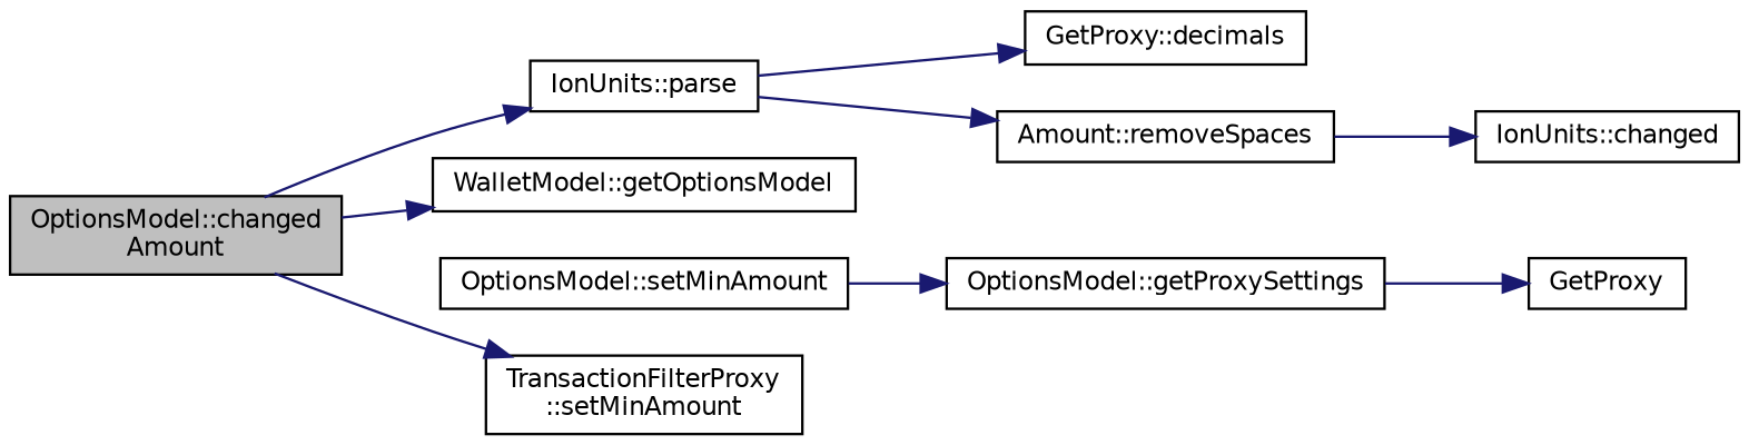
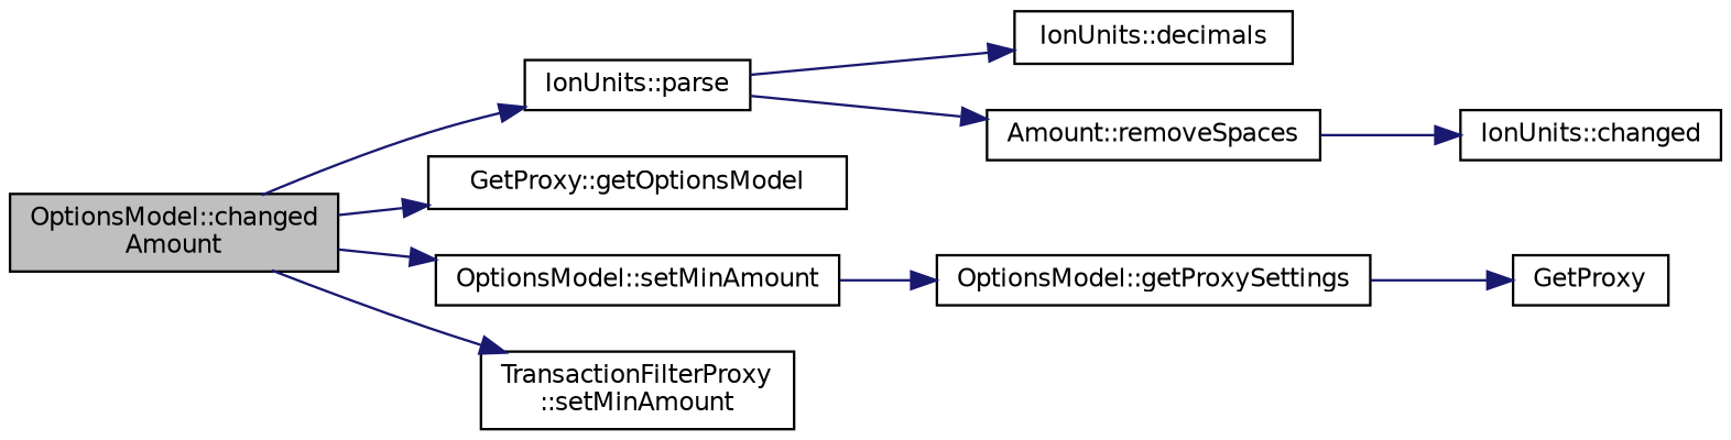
  digraph {
    rankdir=LR
    node [color=black fillcolor=white fontname=Helvetica fontsize=10 shape=record style=filled]
    edge [color=midnightblue fontname=Helvetica fontsize=10 labelfontname=Helvetica labelfontsize=10 style=solid]
    n1 [fillcolor=grey75 fontcolor=black height=0.2 label="OptionsModel::changed\lAmount" width=0.4]
    n2 [height=0.2 label="IonUnits::parse" width=0.4]
-   n3 [height=0.2 label="WalletModel::getOptionsModel" width=0.4]
+   n3 [height=0.2 label="GetProxy::getOptionsModel" width=0.4]
    n4 [height=0.2 label="OptionsModel::setMinAmount" width=0.4]
    n5 [height=0.2 label="TransactionFilterProxy\l::setMinAmount" width=0.4]
-   n6 [height=0.2 label="GetProxy::decimals" width=0.4]
+   n6 [height=0.2 label="IonUnits::decimals" width=0.4]
    n7 [height=0.2 label="Amount::removeSpaces" width=0.4]
    n8 [height=0.2 label="OptionsModel::getProxySettings" width=0.4]
    n9 [height=0.2 label="IonUnits::changed" width=0.4]
    n10 [height=0.2 label=GetProxy width=0.4]
    n1 -> n2
    n1 -> n3
+   n1 -> n4
    n1 -> n5
    n2 -> n6
    n2 -> n7
    n4 -> n8
    n7 -> n9
    n8 -> n10
  }
